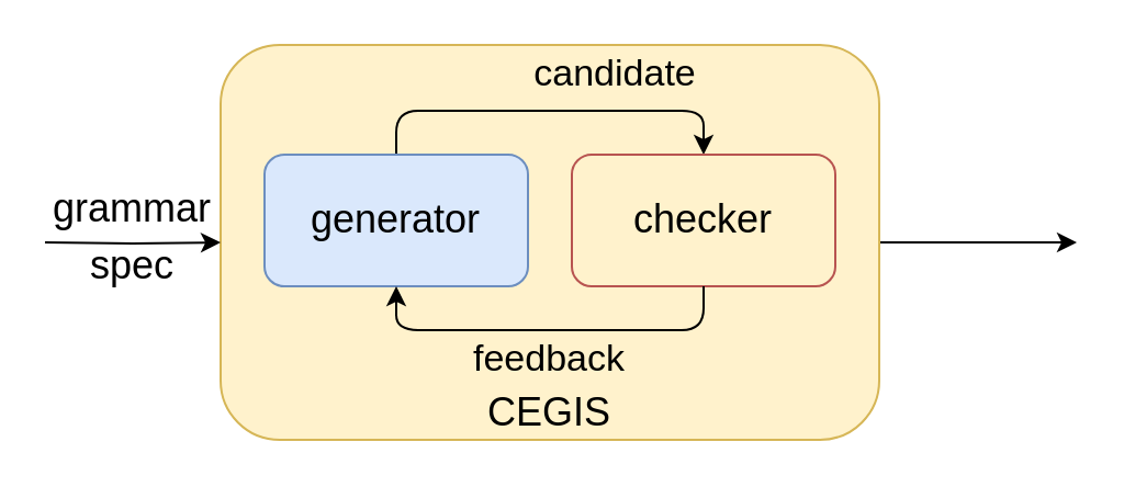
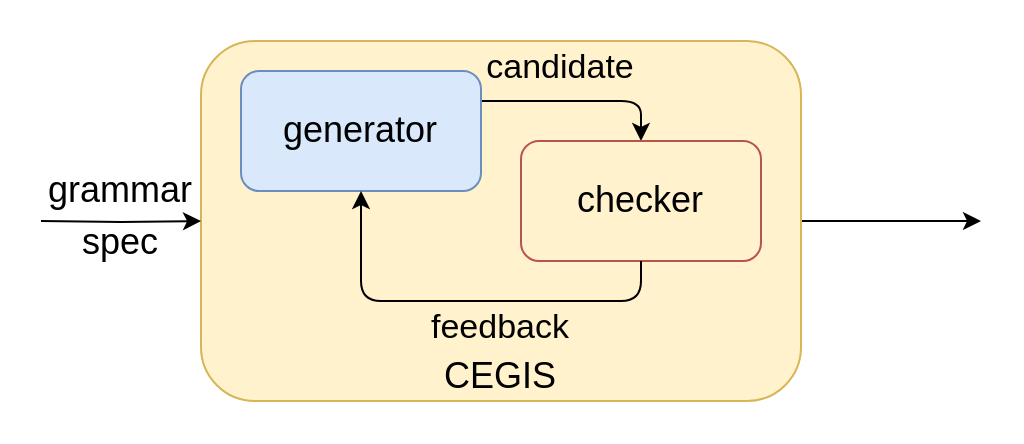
  <mxCell id="0" />
  <mxCell id="1" parent="0" />
  <mxCell id="2" style="edgeStyle=orthogonalEdgeStyle;rounded=1;orthogonalLoop=1;jettySize=auto;html=1;exitX=1;exitY=0.5;exitDx=0;exitDy=0;fontSize=18;" parent="1" source="3" edge="1"><mxGeometry relative="1" as="geometry"><mxPoint x="490" y="110" as="targetPoint" /></mxGeometry></mxCell>
  <mxCell id="3" value="" style="rounded=1;whiteSpace=wrap;html=1;fontSize=18;fillColor=#fff2cc;strokeColor=#d6b656;" parent="1" vertex="1"><mxGeometry x="100" y="20" width="300" height="180" as="geometry" /></mxCell>
  <mxCell id="4" style="edgeStyle=orthogonalEdgeStyle;rounded=1;orthogonalLoop=1;jettySize=auto;html=1;exitX=0.5;exitY=0;exitDx=0;exitDy=0;entryX=0.5;entryY=0;entryDx=0;entryDy=0;fontSize=18;elbow=vertical;" parent="1" source="6" target="7" edge="1"><mxGeometry relative="1" as="geometry"><Array as="points"><mxPoint x="180" y="50" /><mxPoint x="320" y="50" /></Array></mxGeometry></mxCell>
  <mxCell id="5" style="edgeStyle=orthogonalEdgeStyle;rounded=1;orthogonalLoop=1;jettySize=auto;html=1;fontSize=18;" parent="1" target="3" edge="1"><mxGeometry relative="1" as="geometry"><mxPoint x="30" y="120" as="targetPoint" /><mxPoint x="20" y="110" as="sourcePoint" /></mxGeometry></mxCell>
- <mxCell id="6" value="generator" style="rounded=1;whiteSpace=wrap;html=1;fontSize=18;fillColor=#dae8fc;strokeColor=#6c8ebf;" parent="1" vertex="1"><mxGeometry x="120" y="70" width="120" height="60" as="geometry" /></mxCell>
+ <mxCell id="6" value="generator" style="rounded=1;whiteSpace=wrap;html=1;fontSize=18;fillColor=#dae8fc;strokeColor=#6c8ebf;" parent="1" vertex="1"><mxGeometry x="120" y="35" width="120" height="60" as="geometry" /></mxCell>
  <mxCell id="7" value="checker" style="rounded=1;whiteSpace=wrap;html=1;fontSize=18;fillColor=#fff2cc;strokeColor=#b85450;" parent="1" vertex="1"><mxGeometry x="260" y="70" width="120" height="60" as="geometry" /></mxCell>
  <mxCell id="8" style="edgeStyle=orthogonalEdgeStyle;rounded=1;orthogonalLoop=1;jettySize=auto;html=1;exitX=0.5;exitY=1;exitDx=0;exitDy=0;entryX=0.5;entryY=1;entryDx=0;entryDy=0;fontSize=18;elbow=vertical;" parent="1" source="7" target="6" edge="1"><mxGeometry relative="1" as="geometry"><mxPoint x="190" y="80" as="sourcePoint" /><mxPoint x="380" y="80" as="targetPoint" /></mxGeometry></mxCell>
  <mxCell id="9" value="grammar" style="text;html=1;strokeColor=none;fillColor=none;align=center;verticalAlign=middle;whiteSpace=wrap;rounded=0;fontSize=18;" parent="1" vertex="1"><mxGeometry x="40" y="85" width="40" height="20" as="geometry" /></mxCell>
  <mxCell id="10" value="spec" style="text;html=1;strokeColor=none;fillColor=none;align=center;verticalAlign=middle;whiteSpace=wrap;rounded=0;fontSize=18;" parent="1" vertex="1"><mxGeometry x="40" y="111" width="40" height="20" as="geometry" /></mxCell>
  <mxCell id="11" value="CEGIS" style="text;html=1;strokeColor=none;fillColor=none;align=center;verticalAlign=middle;whiteSpace=wrap;rounded=0;fontSize=18;" parent="1" vertex="1"><mxGeometry x="230" y="178" width="40" height="20" as="geometry" /></mxCell>
  <mxCell id="12" value="candidate" style="text;html=1;strokeColor=none;fillColor=none;align=center;verticalAlign=middle;whiteSpace=wrap;rounded=0;fontSize=17;" vertex="1" parent="1"><mxGeometry x="260" y="24" width="40" height="20" as="geometry" /></mxCell>
  <mxCell id="13" value="feedback" style="text;html=1;strokeColor=none;fillColor=none;align=center;verticalAlign=middle;whiteSpace=wrap;rounded=0;fontSize=17;" vertex="1" parent="1"><mxGeometry x="230" y="154" width="40" height="20" as="geometry" /></mxCell>
